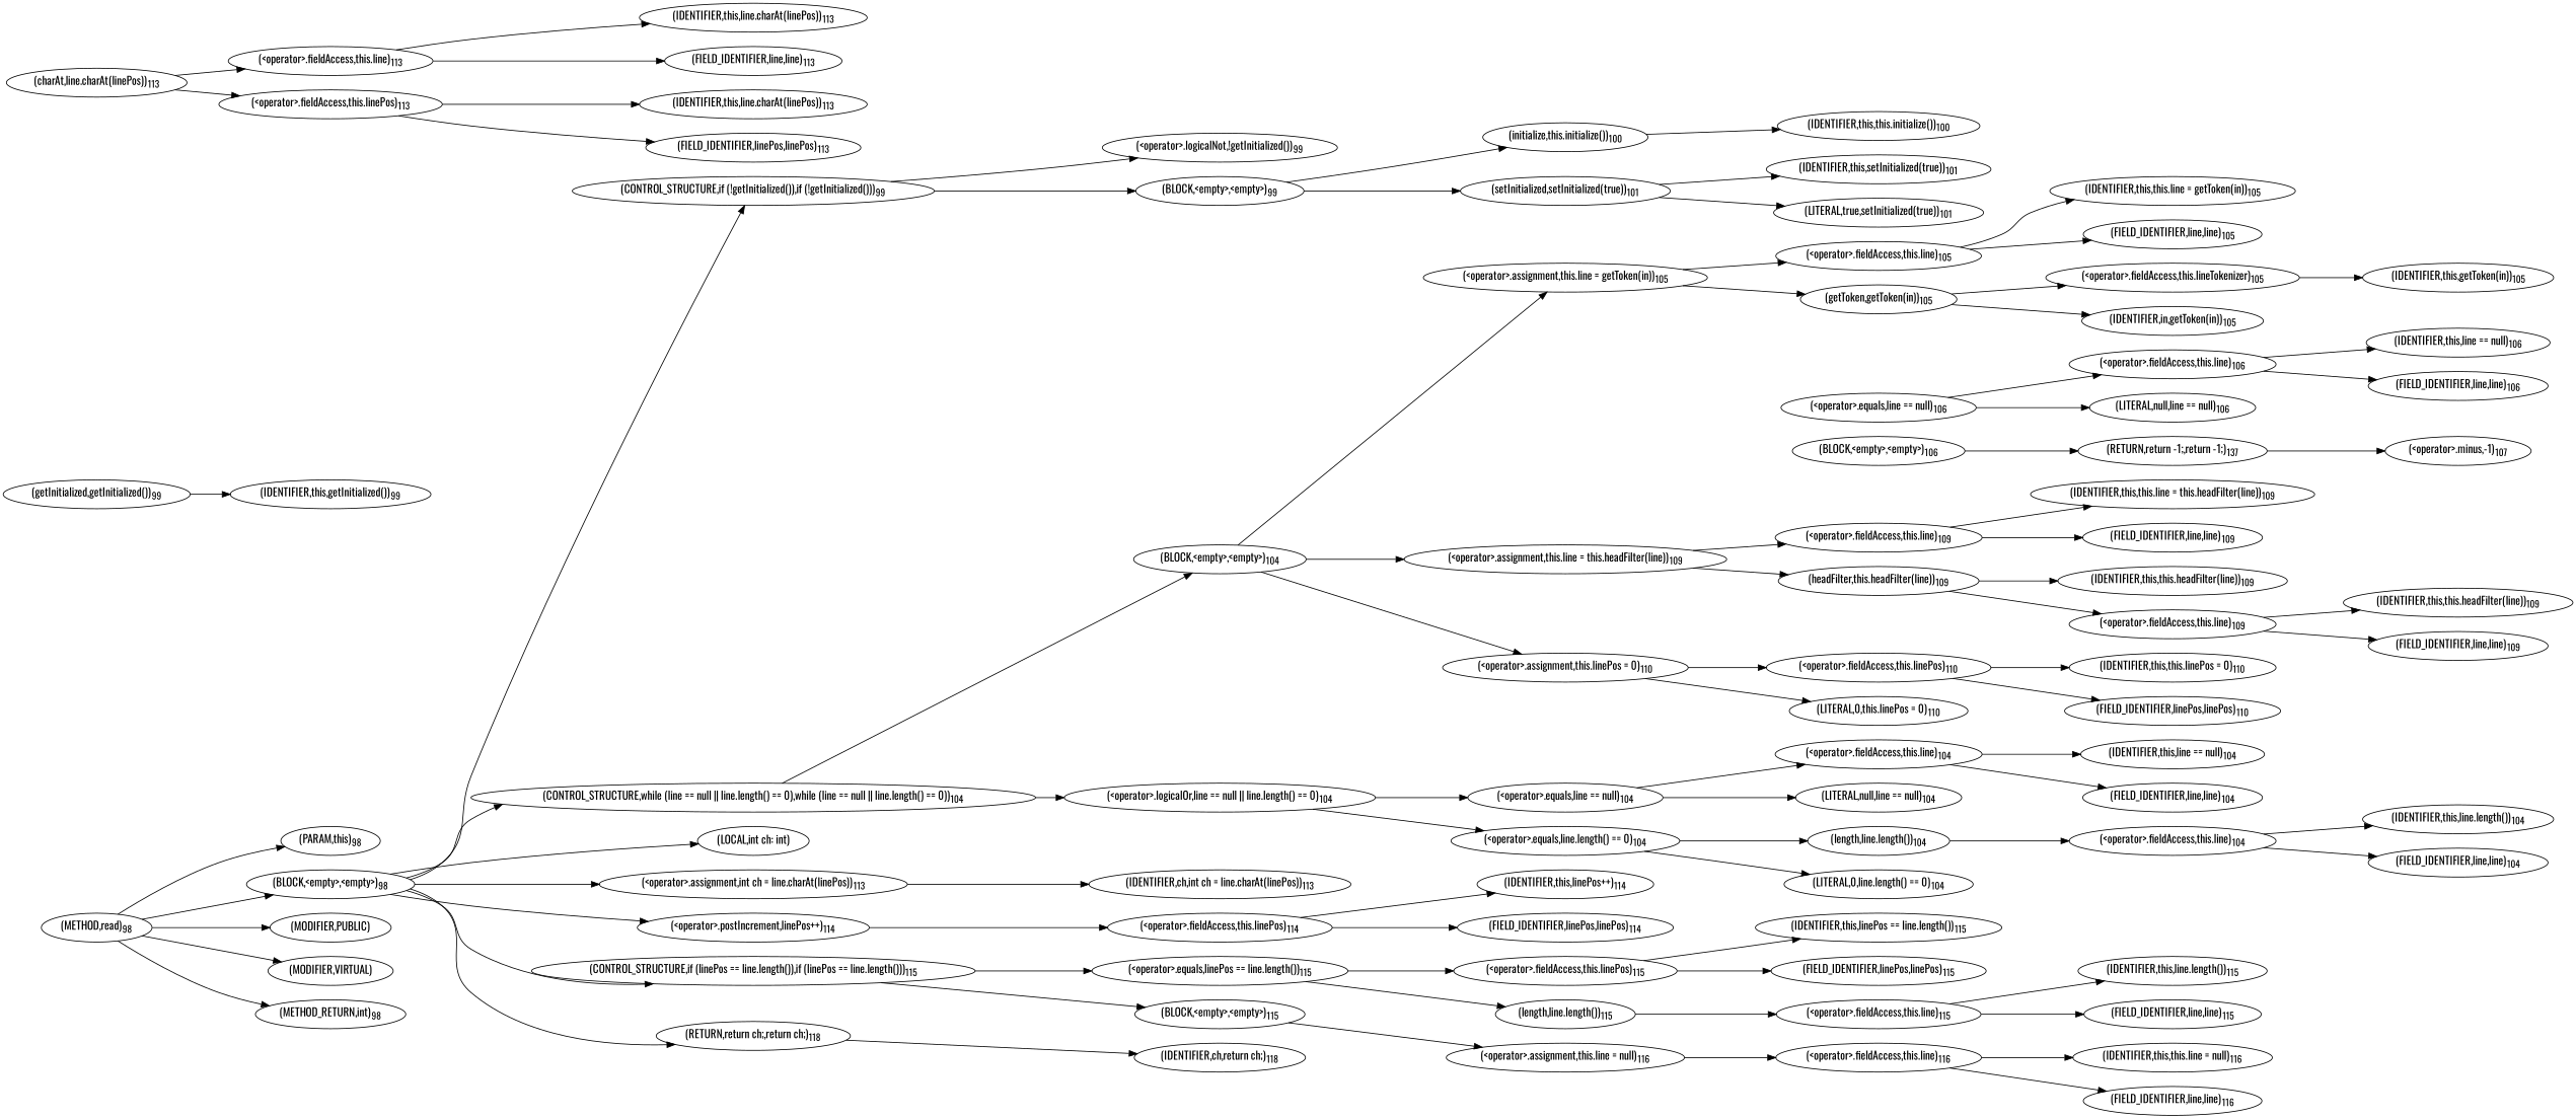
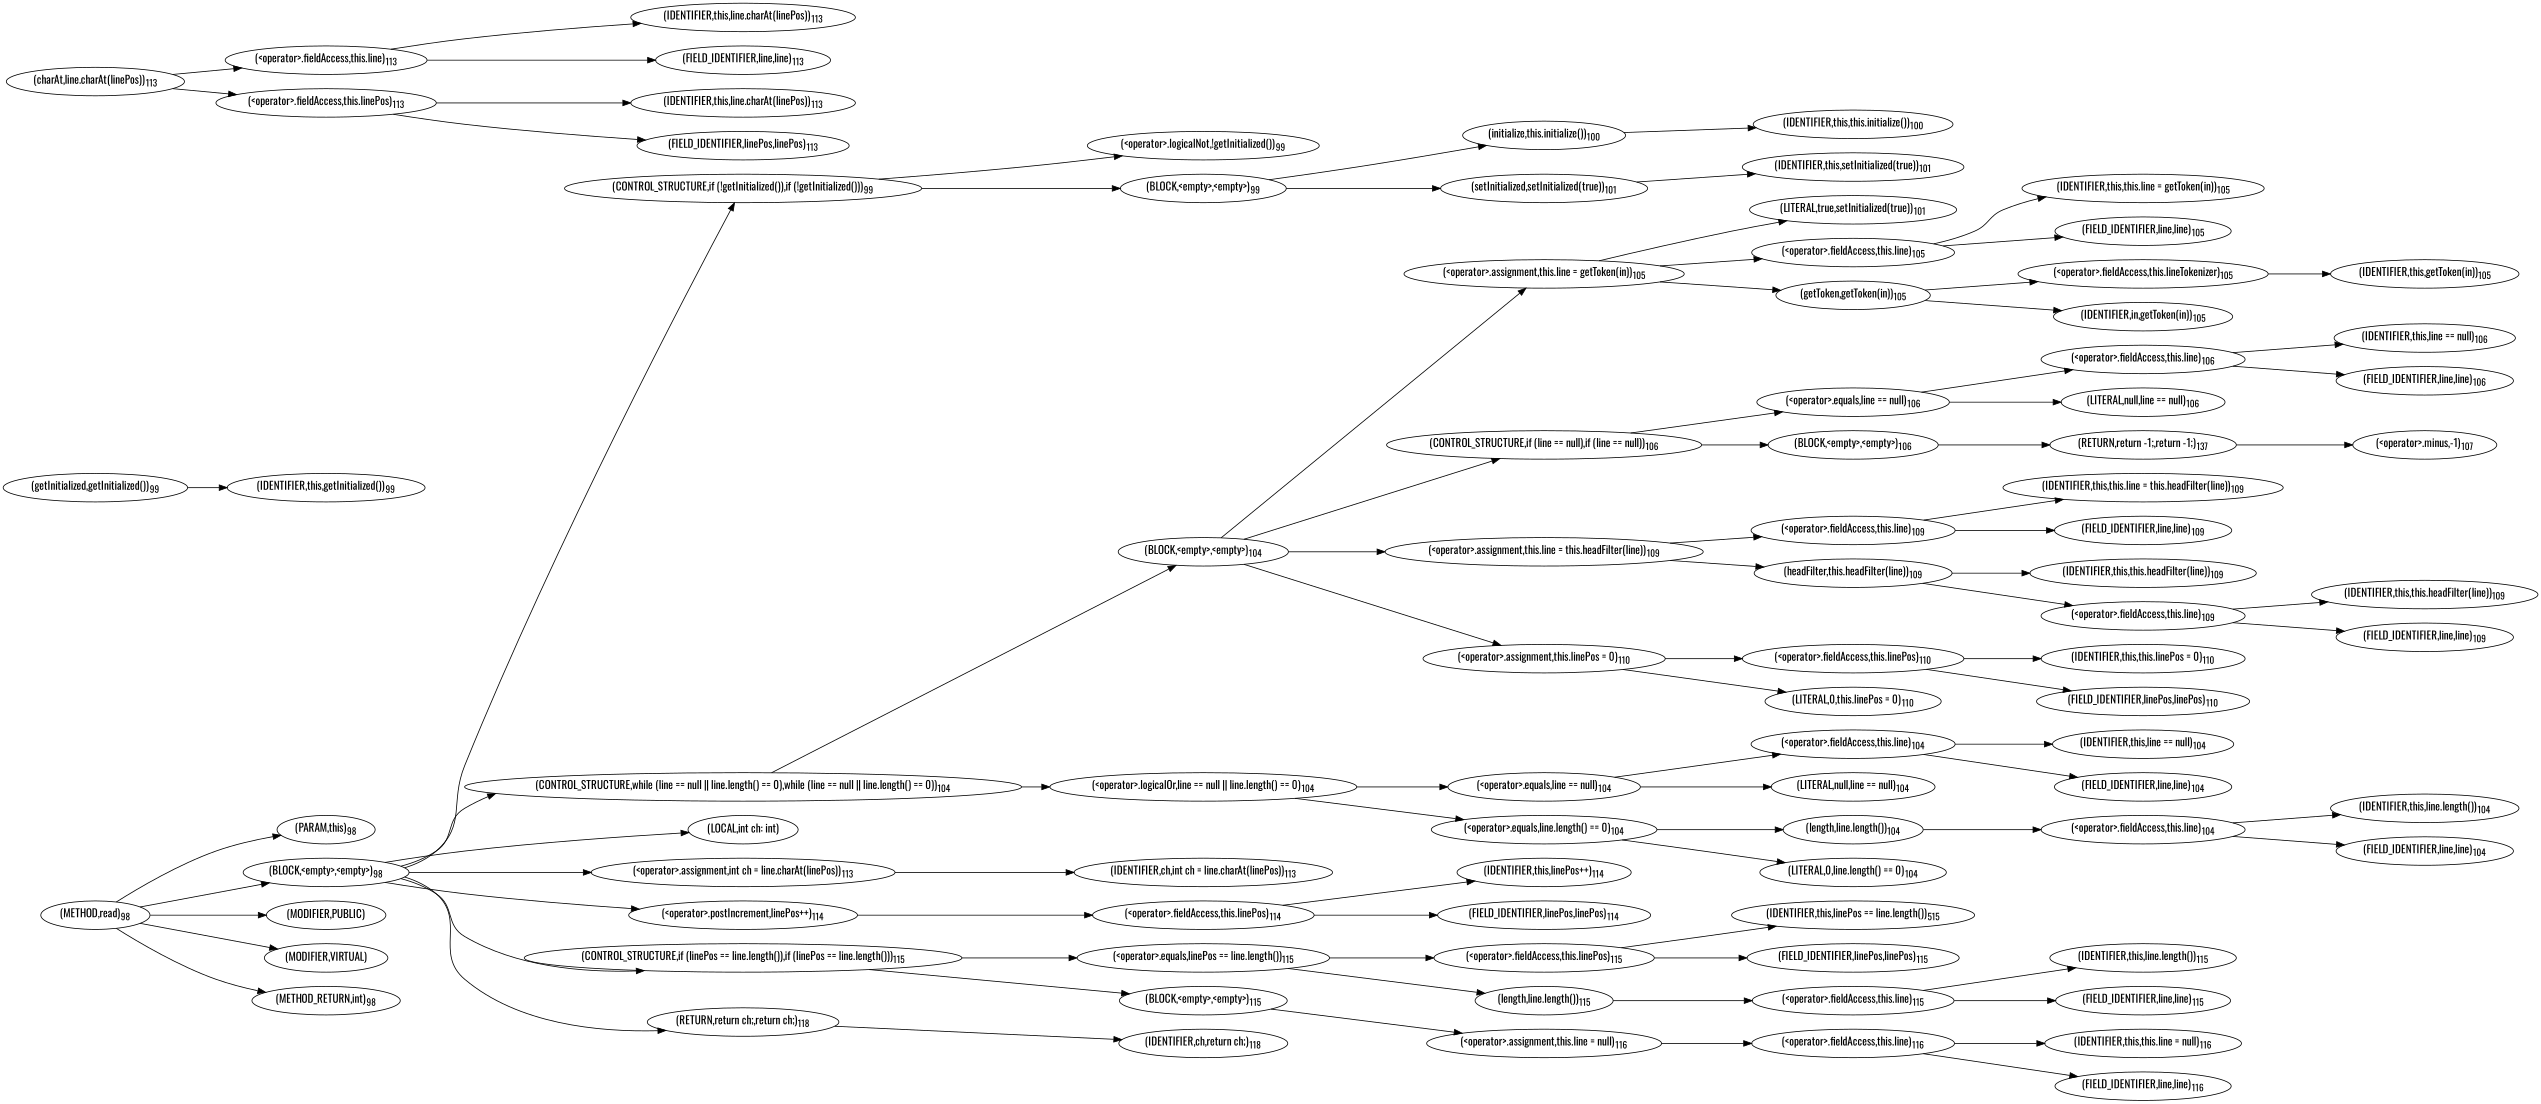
  digraph {
    fontname=Oswald
    rankdir=LR
    node [fontname=Oswald]
    edge [fontname=Oswald]
    n1 [label=<(METHOD,read)<SUB>98</SUB>>]
    n2 [label=<(PARAM,this)<SUB>98</SUB>>]
    n3 [label=<(BLOCK,&lt;empty&gt;,&lt;empty&gt;)<SUB>98</SUB>>]
    n4 [label=<(MODIFIER,PUBLIC)>]
    n5 [label=<(MODIFIER,VIRTUAL)>]
    n6 [label=<(METHOD_RETURN,int)<SUB>98</SUB>>]
    n7 [label=<(CONTROL_STRUCTURE,if (!getInitialized()),if (!getInitialized()))<SUB>99</SUB>>]
    n8 [label=<(CONTROL_STRUCTURE,while (line == null || line.length() == 0),while (line == null || line.length() == 0))<SUB>104</SUB>>]
    n9 [label=<(LOCAL,int ch: int)>]
    n10 [label=<(&lt;operator&gt;.assignment,int ch = line.charAt(linePos))<SUB>113</SUB>>]
    n11 [label=<(&lt;operator&gt;.postIncrement,linePos++)<SUB>114</SUB>>]
    n12 [label=<(CONTROL_STRUCTURE,if (linePos == line.length()),if (linePos == line.length()))<SUB>115</SUB>>]
    n13 [label=<(RETURN,return ch;,return ch;)<SUB>118</SUB>>]
    n14 [label=<(&lt;operator&gt;.logicalNot,!getInitialized())<SUB>99</SUB>>]
    n15 [label=<(BLOCK,&lt;empty&gt;,&lt;empty&gt;)<SUB>99</SUB>>]
    n16 [label=<(&lt;operator&gt;.logicalOr,line == null || line.length() == 0)<SUB>104</SUB>>]
    n17 [label=<(BLOCK,&lt;empty&gt;,&lt;empty&gt;)<SUB>104</SUB>>]
    n18 [label=<(IDENTIFIER,ch,int ch = line.charAt(linePos))<SUB>113</SUB>>]
    n19 [label=<(&lt;operator&gt;.fieldAccess,this.linePos)<SUB>114</SUB>>]
    n20 [label=<(&lt;operator&gt;.equals,linePos == line.length())<SUB>115</SUB>>]
    n21 [label=<(BLOCK,&lt;empty&gt;,&lt;empty&gt;)<SUB>115</SUB>>]
    n22 [label=<(IDENTIFIER,ch,return ch;)<SUB>118</SUB>>]
    n23 [label=<(initialize,this.initialize())<SUB>100</SUB>>]
    n24 [label=<(setInitialized,setInitialized(true))<SUB>101</SUB>>]
    n25 [label=<(getInitialized,getInitialized())<SUB>99</SUB>>]
    n26 [label=<(IDENTIFIER,this,getInitialized())<SUB>99</SUB>>]
    n27 [label=<(IDENTIFIER,this,this.initialize())<SUB>100</SUB>>]
    n28 [label=<(IDENTIFIER,this,setInitialized(true))<SUB>101</SUB>>]
    n29 [label=<(LITERAL,true,setInitialized(true))<SUB>101</SUB>>]
    n30 [label=<(&lt;operator&gt;.equals,line == null)<SUB>104</SUB>>]
    n31 [label=<(&lt;operator&gt;.equals,line.length() == 0)<SUB>104</SUB>>]
    n32 [label=<(&lt;operator&gt;.assignment,this.line = getToken(in))<SUB>105</SUB>>]
+   n33 [label=<(CONTROL_STRUCTURE,if (line == null),if (line == null))<SUB>106</SUB>>]
    n34 [label=<(&lt;operator&gt;.assignment,this.line = this.headFilter(line))<SUB>109</SUB>>]
    n35 [label=<(&lt;operator&gt;.assignment,this.linePos = 0)<SUB>110</SUB>>]
    n36 [label=<(&lt;operator&gt;.fieldAccess,this.line)<SUB>104</SUB>>]
    n37 [label=<(LITERAL,null,line == null)<SUB>104</SUB>>]
    n38 [label=<(length,line.length())<SUB>104</SUB>>]
    n39 [label=<(LITERAL,0,line.length() == 0)<SUB>104</SUB>>]
    n40 [label=<(IDENTIFIER,this,line == null)<SUB>104</SUB>>]
    n41 [label=<(FIELD_IDENTIFIER,line,line)<SUB>104</SUB>>]
    n42 [label=<(&lt;operator&gt;.fieldAccess,this.line)<SUB>104</SUB>>]
    n43 [label=<(IDENTIFIER,this,line.length())<SUB>104</SUB>>]
    n44 [label=<(FIELD_IDENTIFIER,line,line)<SUB>104</SUB>>]
    n45 [label=<(&lt;operator&gt;.fieldAccess,this.line)<SUB>105</SUB>>]
    n46 [label=<(getToken,getToken(in))<SUB>105</SUB>>]
    n47 [label=<(&lt;operator&gt;.equals,line == null)<SUB>106</SUB>>]
    n48 [label=<(BLOCK,&lt;empty&gt;,&lt;empty&gt;)<SUB>106</SUB>>]
    n49 [label=<(&lt;operator&gt;.fieldAccess,this.line)<SUB>109</SUB>>]
    n50 [label=<(headFilter,this.headFilter(line))<SUB>109</SUB>>]
    n51 [label=<(&lt;operator&gt;.fieldAccess,this.linePos)<SUB>110</SUB>>]
    n52 [label=<(LITERAL,0,this.linePos = 0)<SUB>110</SUB>>]
    n53 [label=<(IDENTIFIER,this,this.line = getToken(in))<SUB>105</SUB>>]
    n54 [label=<(FIELD_IDENTIFIER,line,line)<SUB>105</SUB>>]
    n55 [label=<(&lt;operator&gt;.fieldAccess,this.lineTokenizer)<SUB>105</SUB>>]
    n56 [label=<(IDENTIFIER,in,getToken(in))<SUB>105</SUB>>]
    n57 [label=<(IDENTIFIER,this,getToken(in))<SUB>105</SUB>>]
    n58 [label=<(&lt;operator&gt;.fieldAccess,this.line)<SUB>106</SUB>>]
    n59 [label=<(LITERAL,null,line == null)<SUB>106</SUB>>]
    n60 [label=<(RETURN,return -1;,return -1;)<SUB>137</SUB>>]
    n61 [label=<(IDENTIFIER,this,line == null)<SUB>106</SUB>>]
    n62 [label=<(FIELD_IDENTIFIER,line,line)<SUB>106</SUB>>]
    n63 [label=<(&lt;operator&gt;.minus,-1)<SUB>107</SUB>>]
    n64 [label=<(IDENTIFIER,this,this.line = this.headFilter(line))<SUB>109</SUB>>]
    n65 [label=<(FIELD_IDENTIFIER,line,line)<SUB>109</SUB>>]
    n66 [label=<(IDENTIFIER,this,this.headFilter(line))<SUB>109</SUB>>]
    n67 [label=<(&lt;operator&gt;.fieldAccess,this.line)<SUB>109</SUB>>]
    n68 [label=<(IDENTIFIER,this,this.headFilter(line))<SUB>109</SUB>>]
    n69 [label=<(FIELD_IDENTIFIER,line,line)<SUB>109</SUB>>]
    n70 [label=<(IDENTIFIER,this,this.linePos = 0)<SUB>110</SUB>>]
    n71 [label=<(FIELD_IDENTIFIER,linePos,linePos)<SUB>110</SUB>>]
    n72 [label=<(charAt,line.charAt(linePos))<SUB>113</SUB>>]
    n73 [label=<(&lt;operator&gt;.fieldAccess,this.line)<SUB>113</SUB>>]
    n74 [label=<(&lt;operator&gt;.fieldAccess,this.linePos)<SUB>113</SUB>>]
    n75 [label=<(IDENTIFIER,this,line.charAt(linePos))<SUB>113</SUB>>]
    n76 [label=<(FIELD_IDENTIFIER,line,line)<SUB>113</SUB>>]
    n77 [label=<(IDENTIFIER,this,line.charAt(linePos))<SUB>113</SUB>>]
    n78 [label=<(FIELD_IDENTIFIER,linePos,linePos)<SUB>113</SUB>>]
    n79 [label=<(IDENTIFIER,this,linePos++)<SUB>114</SUB>>]
    n80 [label=<(FIELD_IDENTIFIER,linePos,linePos)<SUB>114</SUB>>]
    n81 [label=<(&lt;operator&gt;.fieldAccess,this.linePos)<SUB>115</SUB>>]
    n82 [label=<(length,line.length())<SUB>115</SUB>>]
    n83 [label=<(&lt;operator&gt;.assignment,this.line = null)<SUB>116</SUB>>]
-   n84 [label=<(IDENTIFIER,this,linePos == line.length())<SUB>115</SUB>>]
+   n84 [label=<(IDENTIFIER,this,linePos == line.length())<SUB>515</SUB>>]
    n85 [label=<(FIELD_IDENTIFIER,linePos,linePos)<SUB>115</SUB>>]
    n86 [label=<(&lt;operator&gt;.fieldAccess,this.line)<SUB>115</SUB>>]
    n87 [label=<(IDENTIFIER,this,line.length())<SUB>115</SUB>>]
    n88 [label=<(FIELD_IDENTIFIER,line,line)<SUB>115</SUB>>]
    n89 [label=<(&lt;operator&gt;.fieldAccess,this.line)<SUB>116</SUB>>]
    n90 [label=<(IDENTIFIER,this,this.line = null)<SUB>116</SUB>>]
    n91 [label=<(FIELD_IDENTIFIER,line,line)<SUB>116</SUB>>]
    n1 -> n2
    n1 -> n3
    n1 -> n4
    n1 -> n5
    n1 -> n6
    n3 -> n7
    n3 -> n8
    n3 -> n9
    n3 -> n10
    n3 -> n11
    n3 -> n12
    n3 -> n13
    n7 -> n14
    n7 -> n15
    n8 -> n16
    n8 -> n17
    n10 -> n18
    n11 -> n19
    n12 -> n20
    n12 -> n21
    n13 -> n22
    n15 -> n23
    n15 -> n24
    n16 -> n30
    n16 -> n31
    n17 -> n32
+   n17 -> n33
    n17 -> n34
    n17 -> n35
    n19 -> n79
    n19 -> n80
    n20 -> n81
    n20 -> n82
    n21 -> n83
    n23 -> n27
    n24 -> n28
-   n24 -> n29
+   n32 -> n29
    n25 -> n26
    n30 -> n36
    n30 -> n37
    n31 -> n38
    n31 -> n39
    n32 -> n45
    n32 -> n46
+   n33 -> n47
+   n33 -> n48
    n34 -> n49
    n34 -> n50
    n35 -> n51
    n35 -> n52
    n36 -> n40
    n36 -> n41
    n38 -> n42
    n42 -> n43
    n42 -> n44
    n45 -> n53
    n45 -> n54
    n46 -> n55
    n46 -> n56
    n47 -> n58
    n47 -> n59
    n48 -> n60
    n49 -> n64
    n49 -> n65
    n50 -> n66
    n50 -> n67
    n51 -> n70
    n51 -> n71
    n55 -> n57
    n58 -> n61
    n58 -> n62
    n60 -> n63
    n67 -> n68
    n67 -> n69
    n72 -> n73
    n72 -> n74
    n73 -> n75
    n73 -> n76
    n74 -> n77
    n74 -> n78
    n81 -> n84
    n81 -> n85
    n82 -> n86
    n83 -> n89
    n86 -> n87
    n86 -> n88
    n89 -> n90
    n89 -> n91
  }
